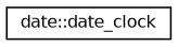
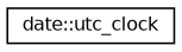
  digraph {
    rankdir=LR
-   n1 [color=black fillcolor=white fontname=Helvetica fontsize=10 height=0.2 label="date::date_clock" shape=record style=filled width=0.4]
+   n1 [color=black fillcolor=white fontname=Helvetica fontsize=10 height=0.2 label="date::utc_clock" shape=record style=filled width=0.4]
  }
